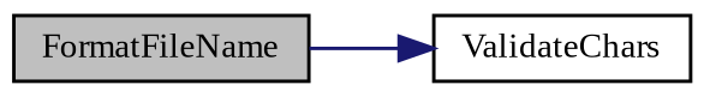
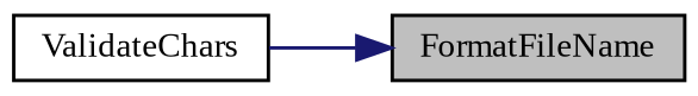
  digraph {
    rankdir=LR
    fontname="Liberation Serif"
    node [color=black fontname="Liberation Serif" fontsize=10 shape=record style=filled]
    n1 [fillcolor=grey75 fontcolor=black height=0.2 label=FormatFileName width=0.4]
    n2 [fillcolor=white height=0.2 label=ValidateChars width=0.4]
-   n1 -> n2 [color=midnightblue fontname="Liberation Serif" fontsize=10 labelfontname=Helvetica labelfontsize=10 style=solid]
+   n2 -> n1 [color=midnightblue fontname="Liberation Serif" fontsize=10 labelfontname=Helvetica labelfontsize=10 style=solid]
  }
